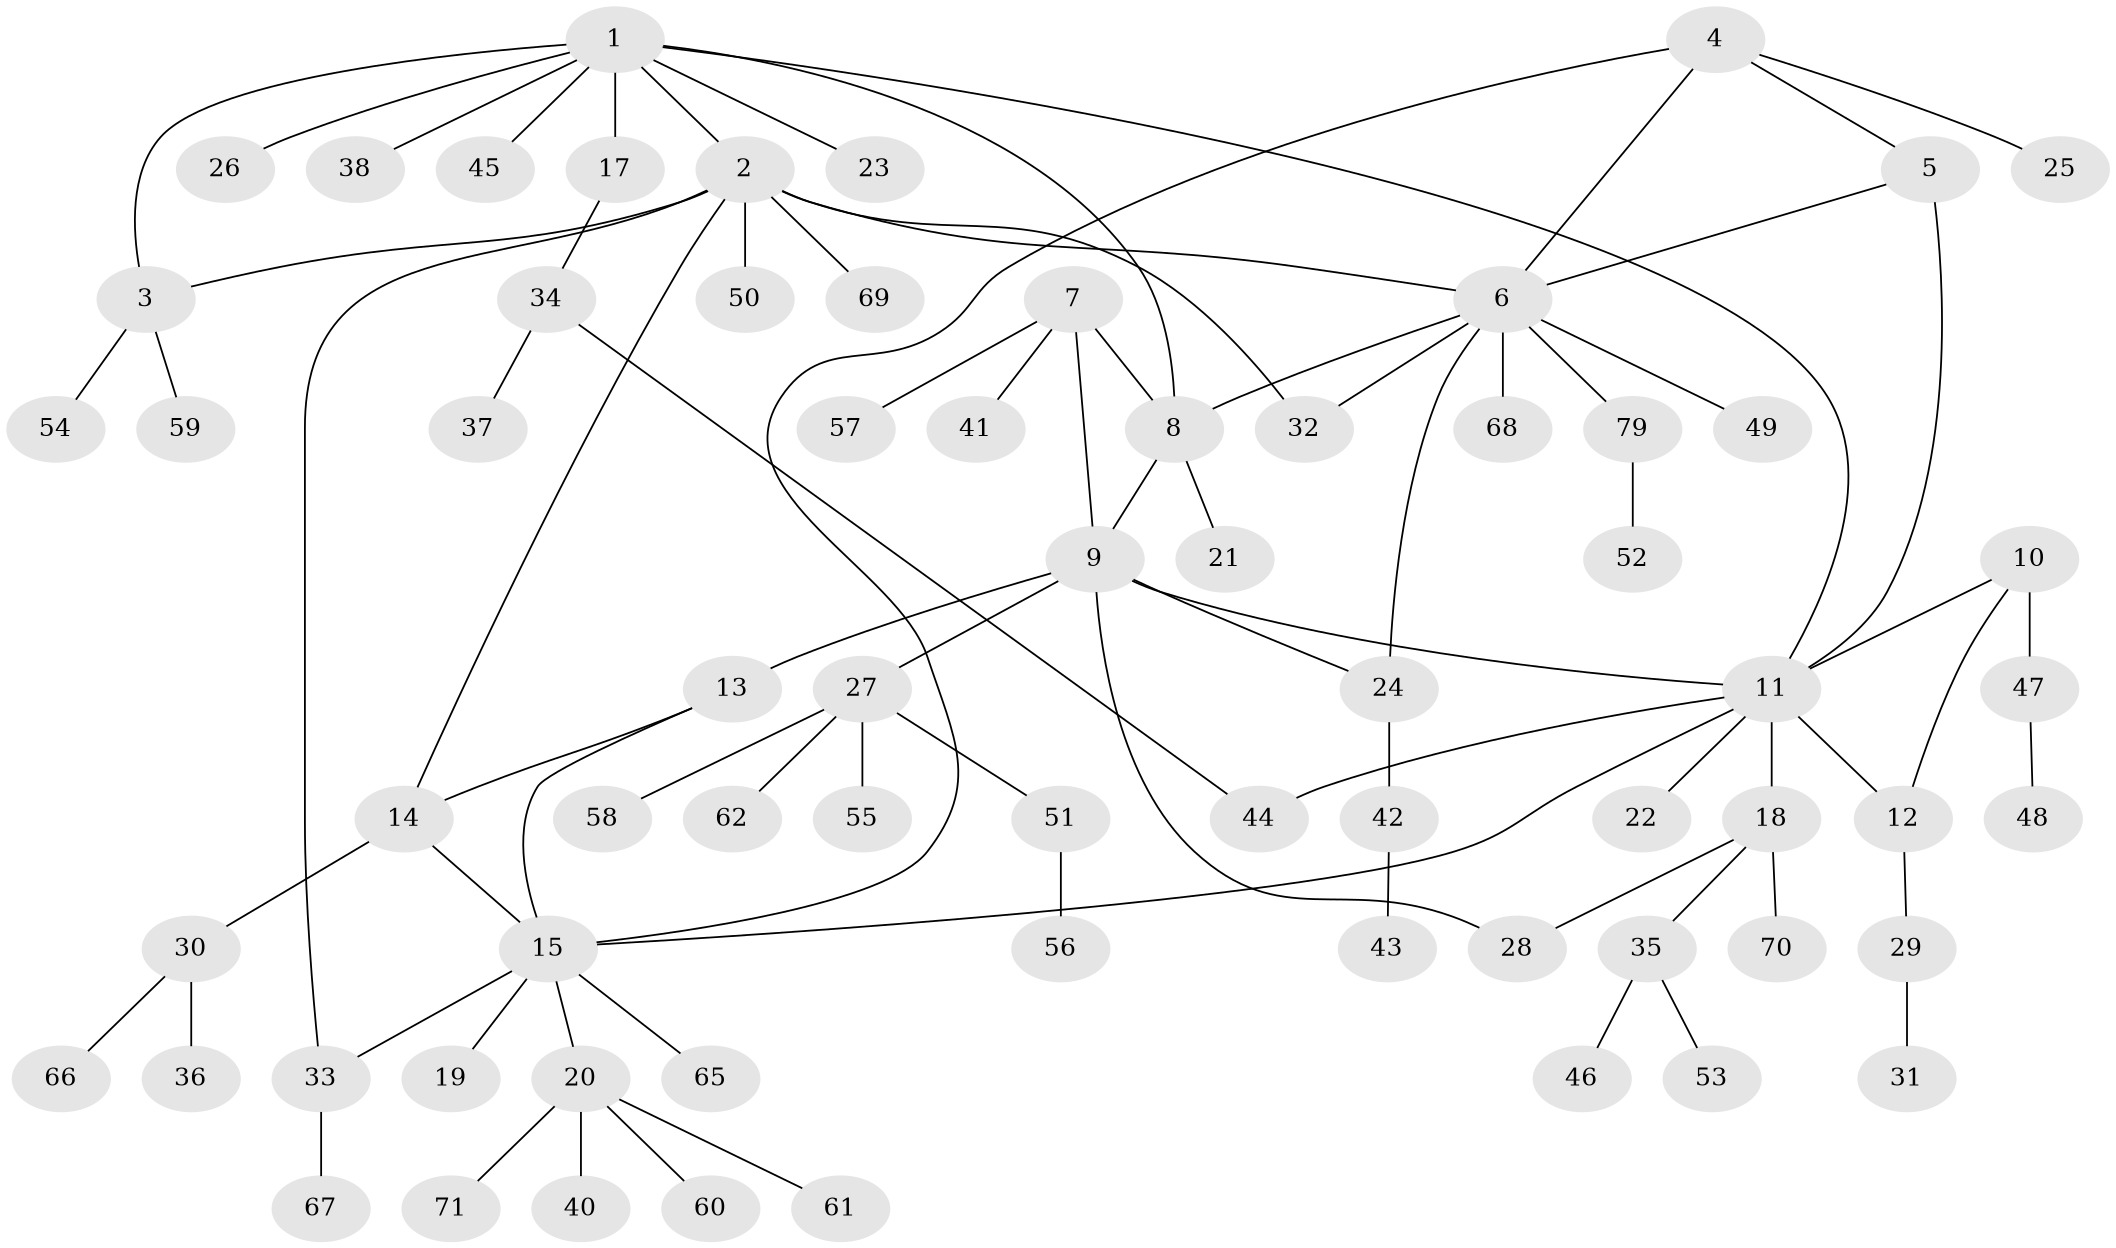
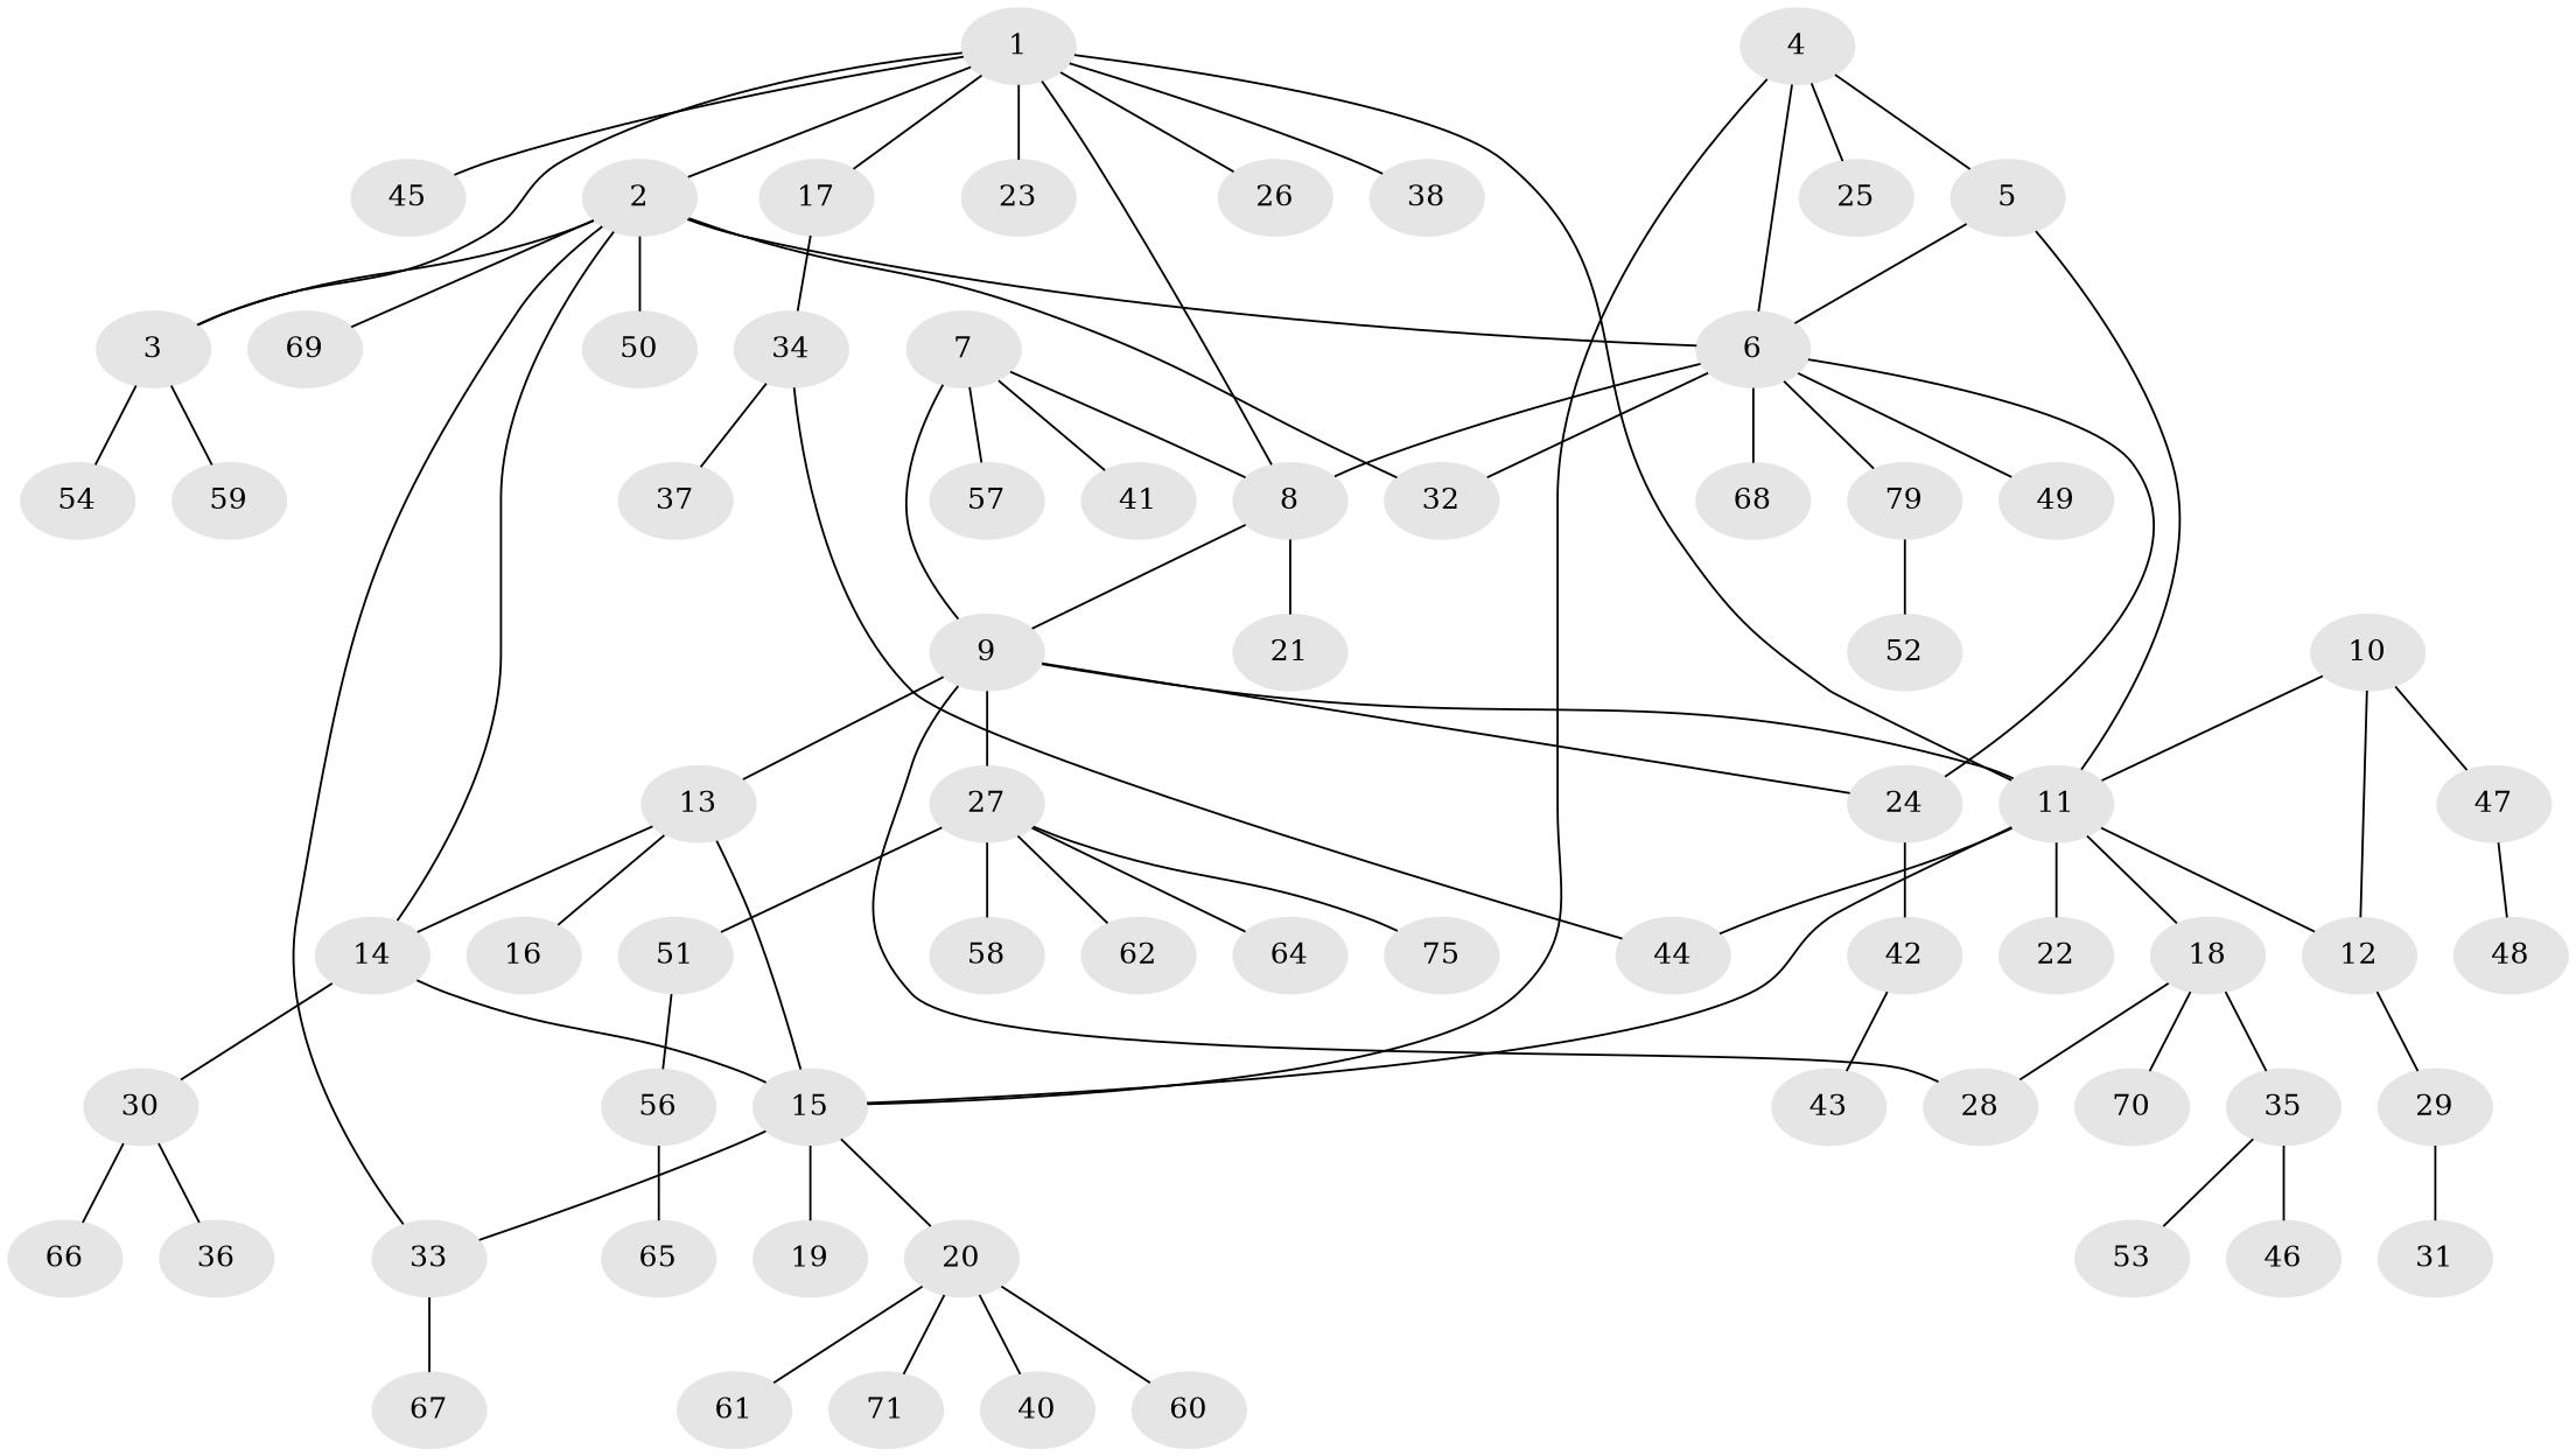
  graph {
    node [color=gray90 style=filled]
    1
    2
    3
    8
    11
    17
    23
    26
    38
    45
    6
    14
    32
    33
    50
    69
    54
    59
    9
    21
    15
    12
    18
    22
    44
    34
    24
    n28 [label=79]
    49
    68
    30
    67
    4
    5
    25
    19
    20
    42
    52
    7
    41
    57
    13
    27
    28
+   16
    51
-   55
+   55 [label=75]
    58
    62
+   64
    10
    47
    29
    48
    35
    70
    31
    36
    66
    40
    60
    61
    71
    37
    46
    53
    43
    56
    65
    1 -- 2
    1 -- 3
    1 -- 8
    1 -- 11
    1 -- 17
    1 -- 23
    1 -- 26
    1 -- 38
    1 -- 45
    2 -- 3
    2 -- 6
    2 -- 14
    2 -- 32
    2 -- 33
    2 -- 50
    2 -- 69
    3 -- 54
    3 -- 59
    8 -- 9
    8 -- 21
    11 -- 15
    11 -- 12
    11 -- 18
    11 -- 22
    11 -- 44
    17 -- 34
    6 -- 8
    6 -- 32
    6 -- 24
    6 -- n28
    6 -- 49
    6 -- 68
    14 -- 15
    14 -- 30
    33 -- 67
    9 -- 11
    9 -- 24
    9 -- 13
    9 -- 27
    9 -- 28
    15 -- 33
    15 -- 19
    15 -- 20
    12 -- 29
    18 -- 28
    18 -- 35
    18 -- 70
    34 -- 44
    34 -- 37
    24 -- 42
    n28 -- 52
    30 -- 36
    30 -- 66
    4 -- 6
    4 -- 15
    4 -- 5
    4 -- 25
    5 -- 11
    5 -- 6
    20 -- 40
    20 -- 60
    20 -- 61
    20 -- 71
    42 -- 43
    7 -- 8
    7 -- 9
    7 -- 41
    7 -- 57
    13 -- 14
    13 -- 15
+   13 -- 16
    27 -- 51
    27 -- 55
    27 -- 58
    27 -- 62
+   27 -- 64
    51 -- 56
    10 -- 11
    10 -- 12
    10 -- 47
    47 -- 48
    29 -- 31
    35 -- 46
    35 -- 53
-   15 -- 65
+   56 -- 65
  }
